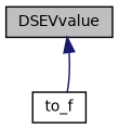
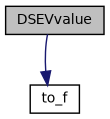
  digraph {
    rankdir=TB
    node [color=black fontname=Helvetica fontsize=10 shape=record style=filled]
    n1 [fillcolor=grey75 fontcolor=black height=0.2 label=DSEVvalue width=0.4]
    n2 [fillcolor=white height=0.2 label=to_f width=0.4]
-   n2 -> n1 [color=midnightblue fontname=Helvetica fontsize=10 labelfontname=Helvetica labelfontsize=10 style=solid]
+   n1 -> n2 [color=midnightblue fontname=Helvetica fontsize=10 labelfontname=Helvetica labelfontsize=10 style=solid]
  }
